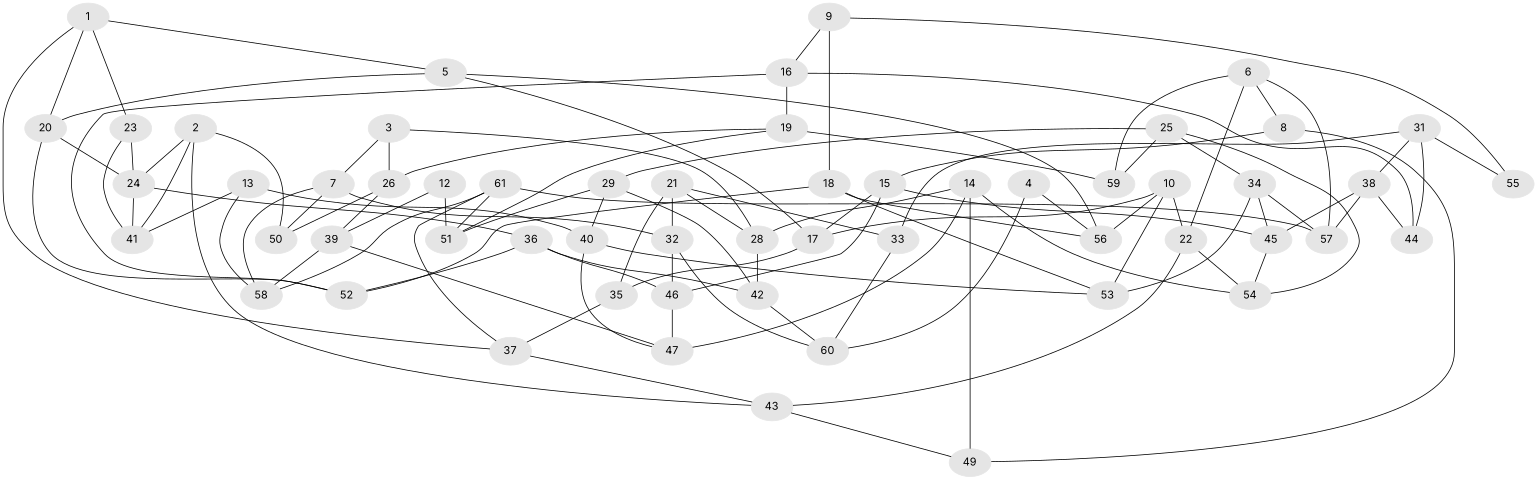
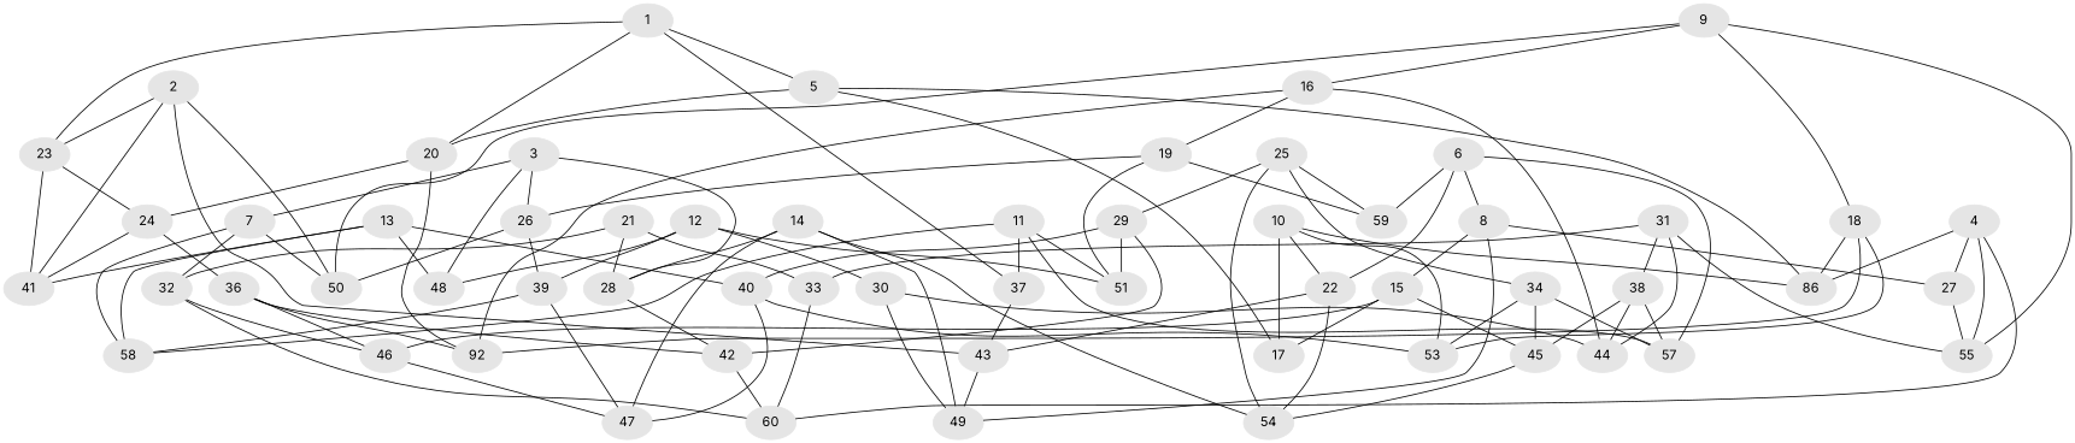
  graph {
    fontname=Inter
    node [color=gray90 fontname=Inter style=filled]
    edge [fontname=Inter]
    1
    5
    20
    23
    37
-   56
+   56 [label=86]
    17
-   52
+   52 [label=92]
    24
    41
    43
    2
    50
    49
    3
    7
    26
    28
+   48
    32
    58
    39
    42
    4
+   27
    55
    60
-   35
    6
    8
    22
    57
    59
    15
    54
    46
    45
    9
    16
    18
    19
    44
    53
    10
-   11 [label=61]
+   11
    51
    12
+   30
    47
    13
    40
    14
    36
    21
    33
    25
    29
    34
    31
    38
    1 -- 5
    1 -- 20
    1 -- 23
    1 -- 37
    5 -- 20
    5 -- 56
    5 -- 17
    20 -- 52
    20 -- 24
    23 -- 24
    23 -- 41
    37 -- 43
-   17 -- 35
    24 -- 41
    24 -- 36
    43 -- 49
-   2 -- 24
+   2 -- 23
    2 -- 41
    2 -- 43
    2 -- 50
    3 -- 7
    3 -- 26
    3 -- 28
+   3 -- 48
    7 -- 50
    7 -- 32
    7 -- 58
    26 -- 50
    26 -- 39
    28 -- 42
    32 -- 60
    32 -- 46
    39 -- 58
    39 -- 47
    42 -- 60
    4 -- 56
+   4 -- 27
+   4 -- 55
    4 -- 60
-   35 -- 37
+   27 -- 55
    6 -- 8
    6 -- 22
    6 -- 57
    6 -- 59
    8 -- 49
+   8 -- 27
    8 -- 15
    22 -- 43
    22 -- 54
    15 -- 17
    15 -- 46
    15 -- 45
    46 -- 47
    45 -- 54
+   9 -- 50
    9 -- 55
    9 -- 16
    9 -- 18
    16 -- 52
    16 -- 19
    16 -- 44
    18 -- 56
    18 -- 52
    18 -- 53
    19 -- 26
    19 -- 59
    19 -- 51
    10 -- 56
    10 -- 17
    10 -- 22
    10 -- 53
    11 -- 37
    11 -- 58
    11 -- 57
    11 -- 51
+   12 -- 48
    12 -- 39
    12 -- 51
+   12 -- 30
+   30 -- 49
+   30 -- 44
    13 -- 41
+   13 -- 48
    13 -- 58
    13 -- 40
    40 -- 53
    40 -- 47
    14 -- 49
    14 -- 28
    14 -- 54
    14 -- 47
    36 -- 52
    36 -- 42
    36 -- 46
    21 -- 28
    21 -- 32
-   21 -- 35
    21 -- 33
    33 -- 60
    25 -- 59
    25 -- 54
    25 -- 29
    25 -- 34
    29 -- 42
    29 -- 51
    29 -- 40
    34 -- 57
    34 -- 45
    34 -- 53
    31 -- 55
    31 -- 44
    31 -- 33
    31 -- 38
    38 -- 57
    38 -- 45
    38 -- 44
  }
